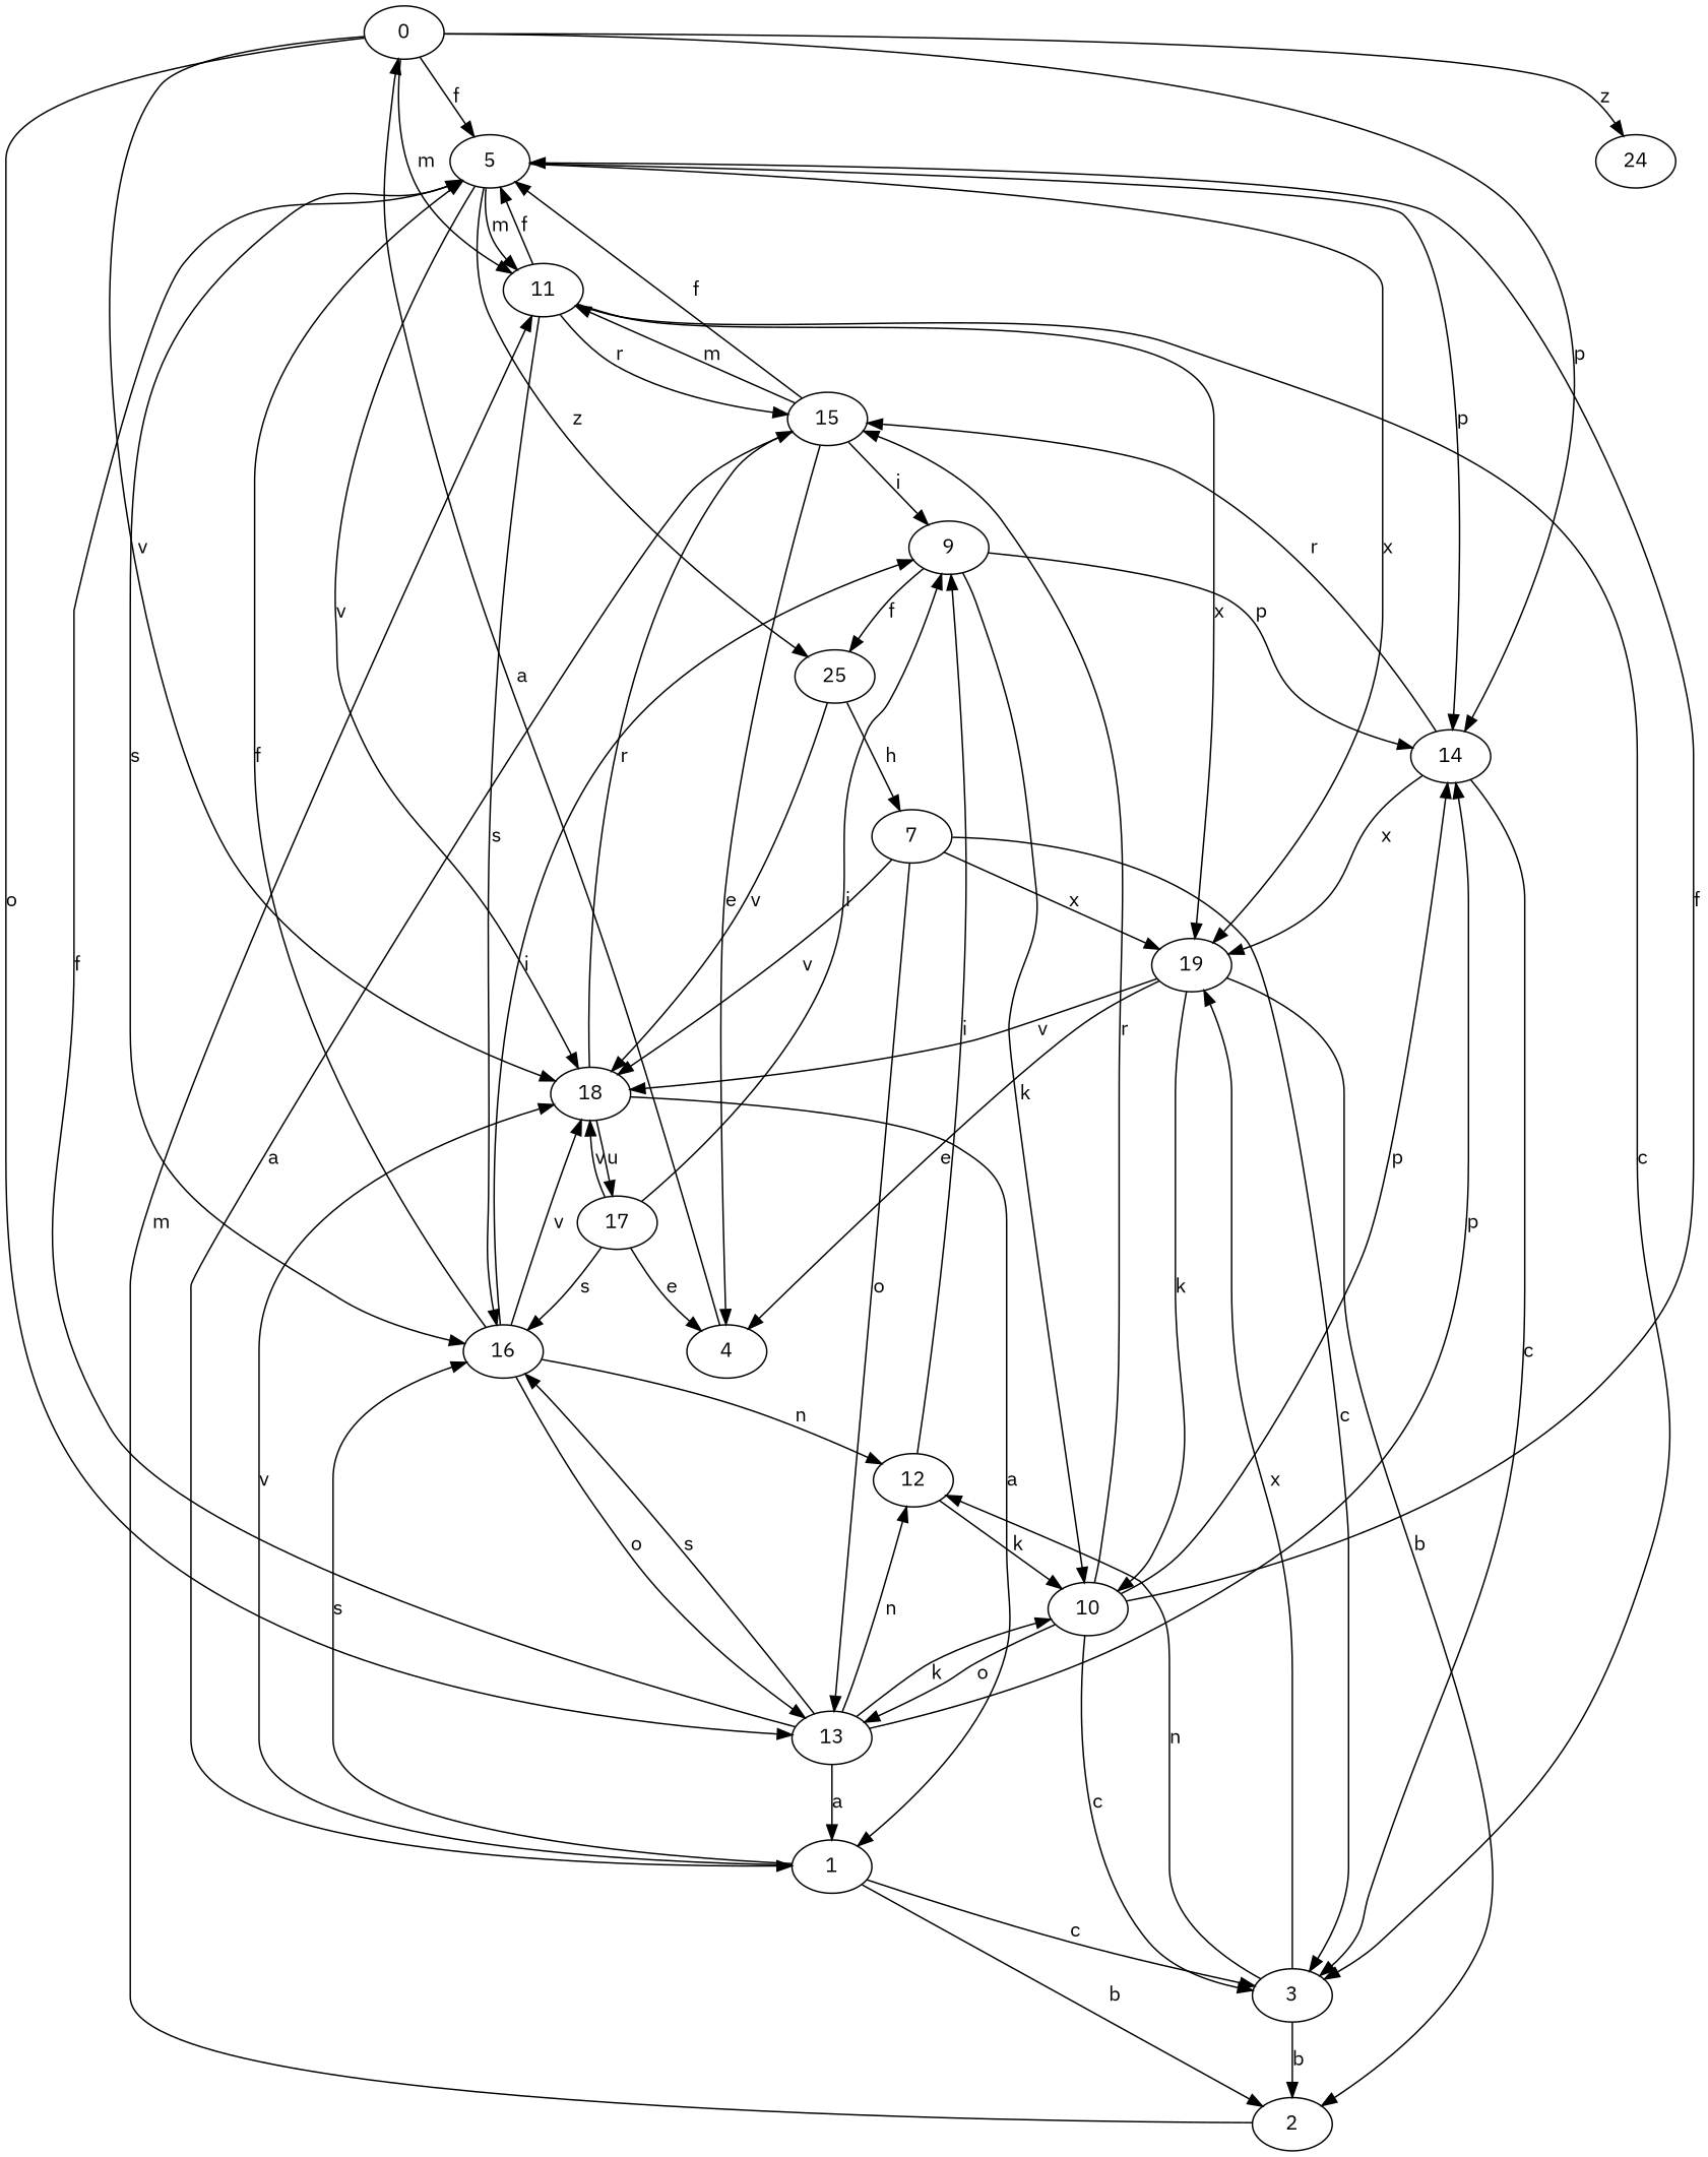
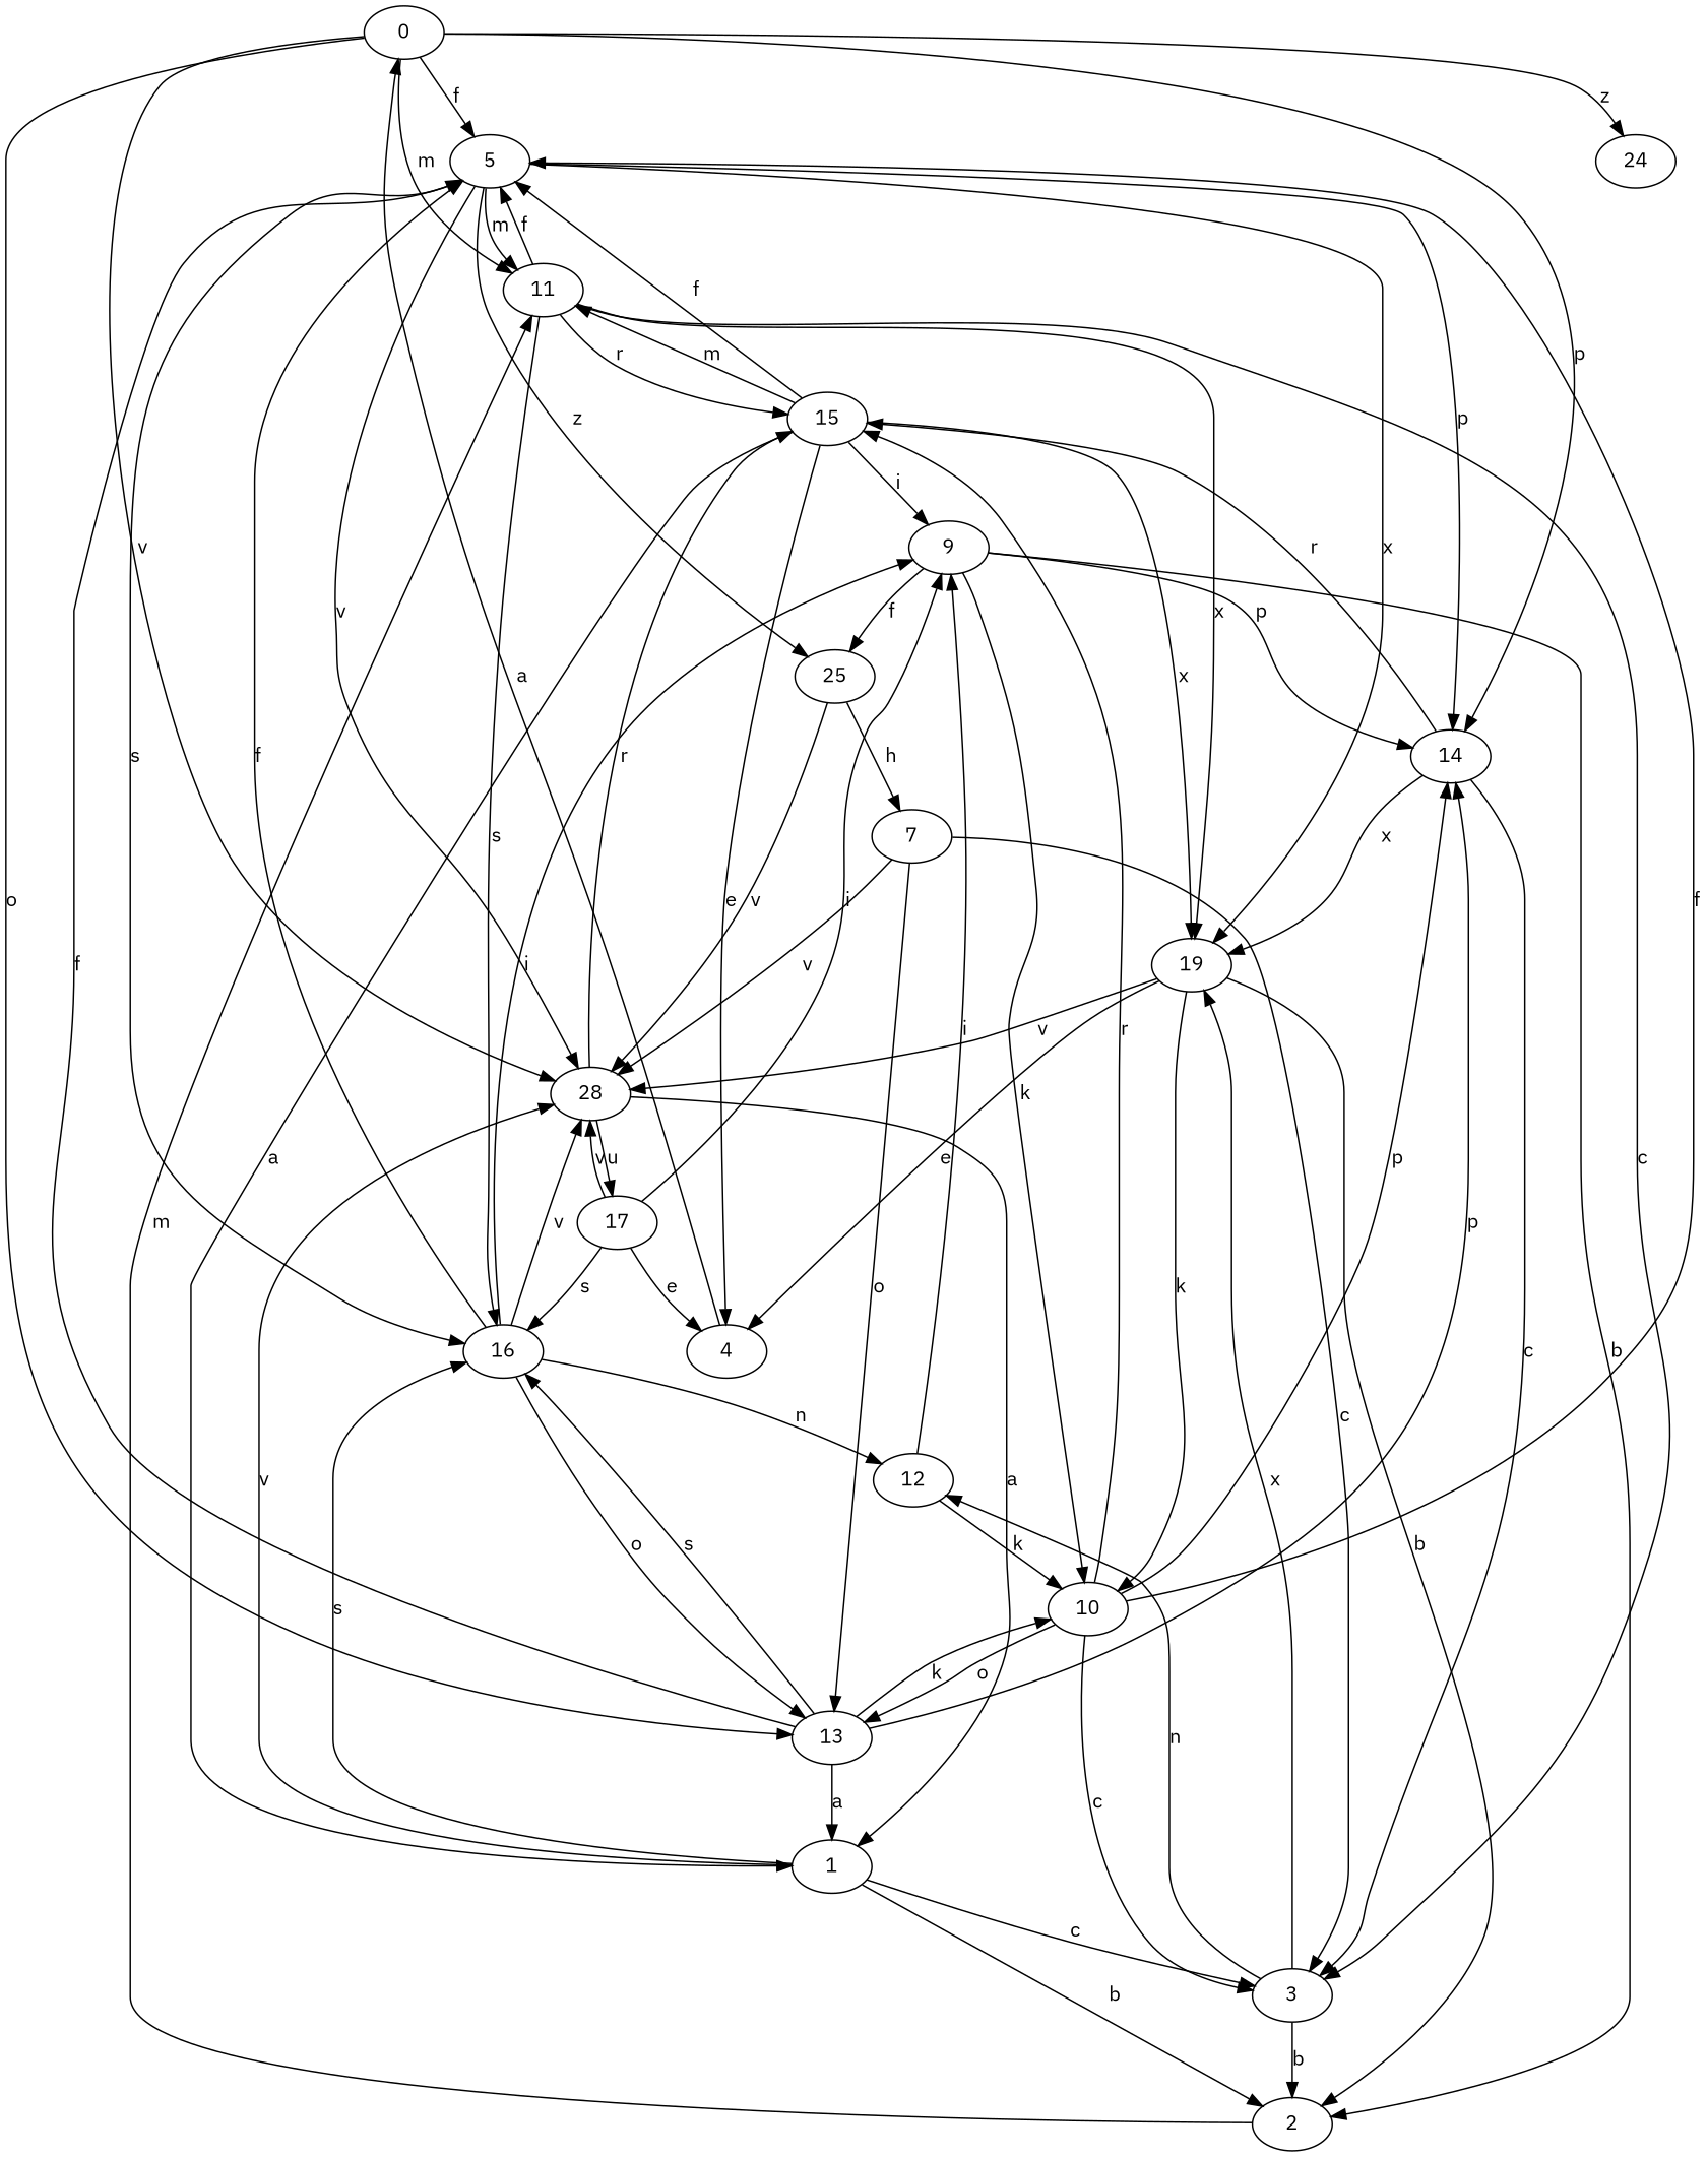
  strict digraph {
    fontname="IBM Plex Sans"
    node [fontname="IBM Plex Sans"]
    edge [fontname="IBM Plex Sans"]
    0
    5
    11
    13
    14
-   18
+   18 [label=28]
    24
    16
    19
    25
    3
    15
    1
    12
    10
    17
    2
    9
    4
    7
    0 -> 5 [label=f]
    0 -> 11 [label=m]
    0 -> 13 [label=o]
    0 -> 14 [label=p]
    0 -> 18 [label=v]
    0 -> 24 [label=z]
    5 -> 11 [label=m]
    5 -> 14 [label=p]
    5 -> 18 [label=v]
    5 -> 16 [label=s]
    5 -> 19 [label=x]
    5 -> 25 [label=z]
    11 -> 5 [label=f]
    11 -> 16 [label=s]
    11 -> 19 [label=x]
    11 -> 3 [label=c]
    11 -> 15 [label=r]
    13 -> 5 [label=f]
    13 -> 14 [label=p]
    13 -> 16 [label=s]
    13 -> 1 [label=a]
-   13 -> 12 [label=n]
    13 -> 10 [label=k]
    14 -> 19 [label=x]
    14 -> 3 [label=c]
    14 -> 15 [label=r]
    18 -> 15 [label=r]
    18 -> 1 [label=a]
    18 -> 17 [label=u]
    16 -> 5 [label=f]
    16 -> 13 [label=o]
    16 -> 18 [label=v]
    16 -> 12 [label=n]
    16 -> 9 [label=i]
    19 -> 18 [label=v]
    19 -> 10 [label=k]
    19 -> 2 [label=b]
    19 -> 4 [label=e]
    25 -> 18 [label=v]
    25 -> 7 [label=h]
    3 -> 19 [label=x]
    3 -> 12 [label=n]
    3 -> 2 [label=b]
    15 -> 5 [label=f]
    15 -> 11 [label=m]
-   7 -> 19 [label=x]
+   15 -> 19 [label=x]
    15 -> 1 [label=a]
    15 -> 9 [label=i]
    15 -> 4 [label=e]
    1 -> 18 [label=v]
    1 -> 16 [label=s]
    1 -> 3 [label=c]
    1 -> 2 [label=b]
    12 -> 10 [label=k]
    12 -> 9 [label=i]
    10 -> 5 [label=f]
    10 -> 13 [label=o]
    10 -> 14 [label=p]
    10 -> 3 [label=c]
    10 -> 15 [label=r]
    17 -> 18 [label=v]
    17 -> 16 [label=s]
    17 -> 9 [label=i]
    17 -> 4 [label=e]
    2 -> 11 [label=m]
    9 -> 14 [label=p]
    9 -> 25 [label=f]
    9 -> 10 [label=k]
+   9 -> 2 [label=b]
    4 -> 0 [label=a]
    7 -> 13 [label=o]
    7 -> 18 [label=v]
    7 -> 3 [label=c]
  }
